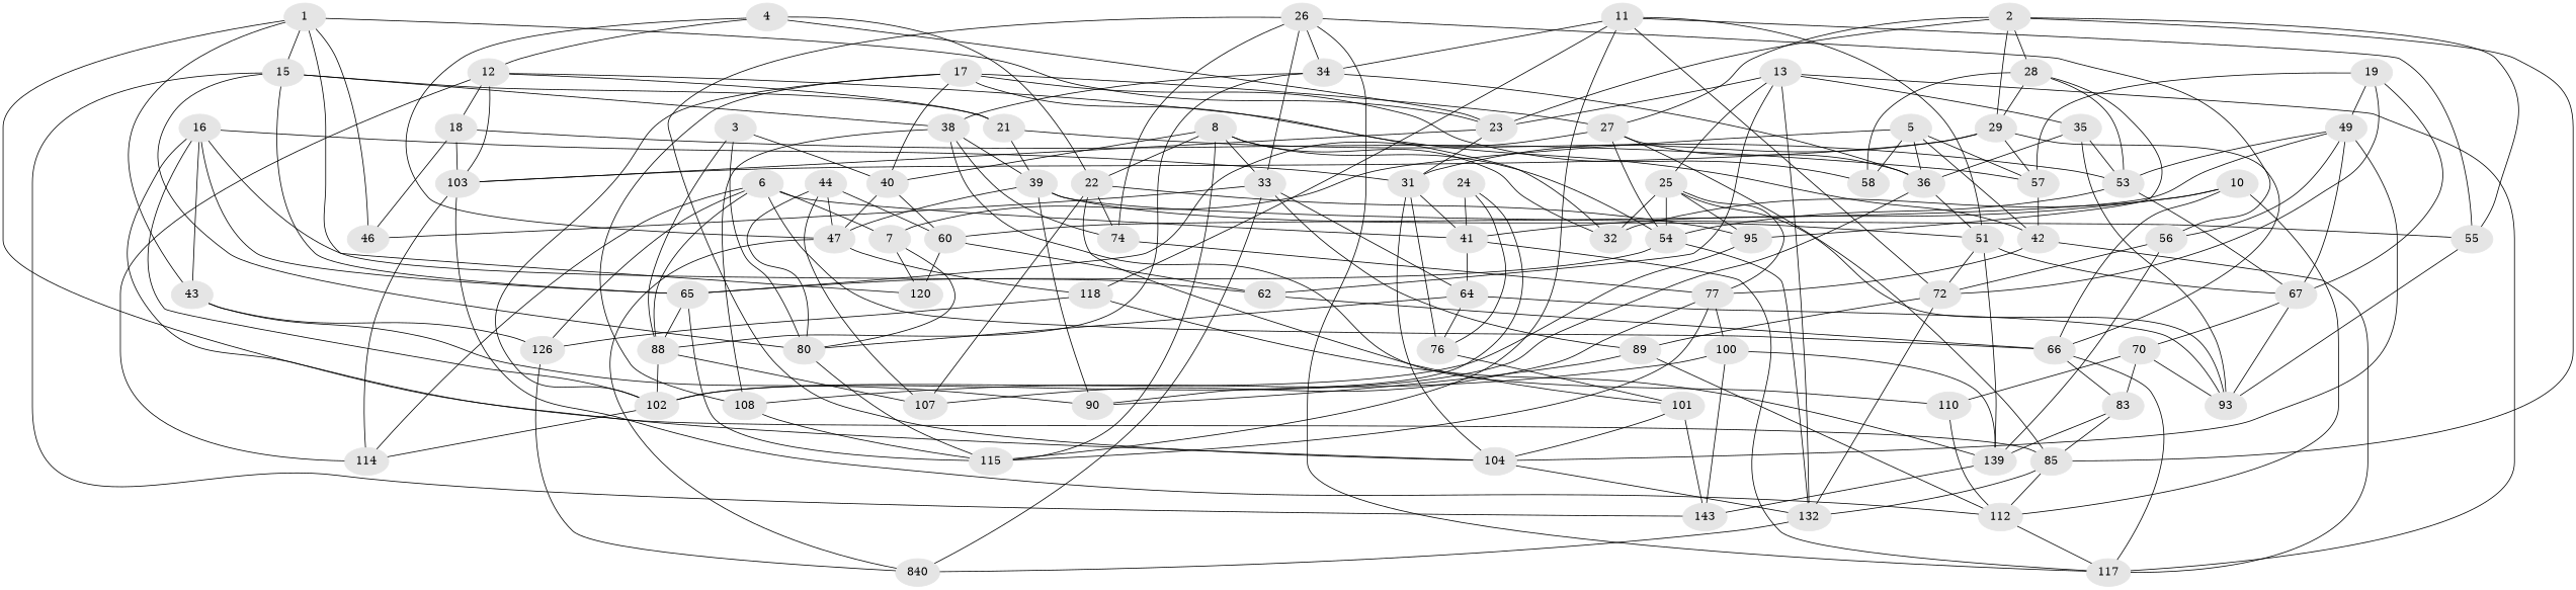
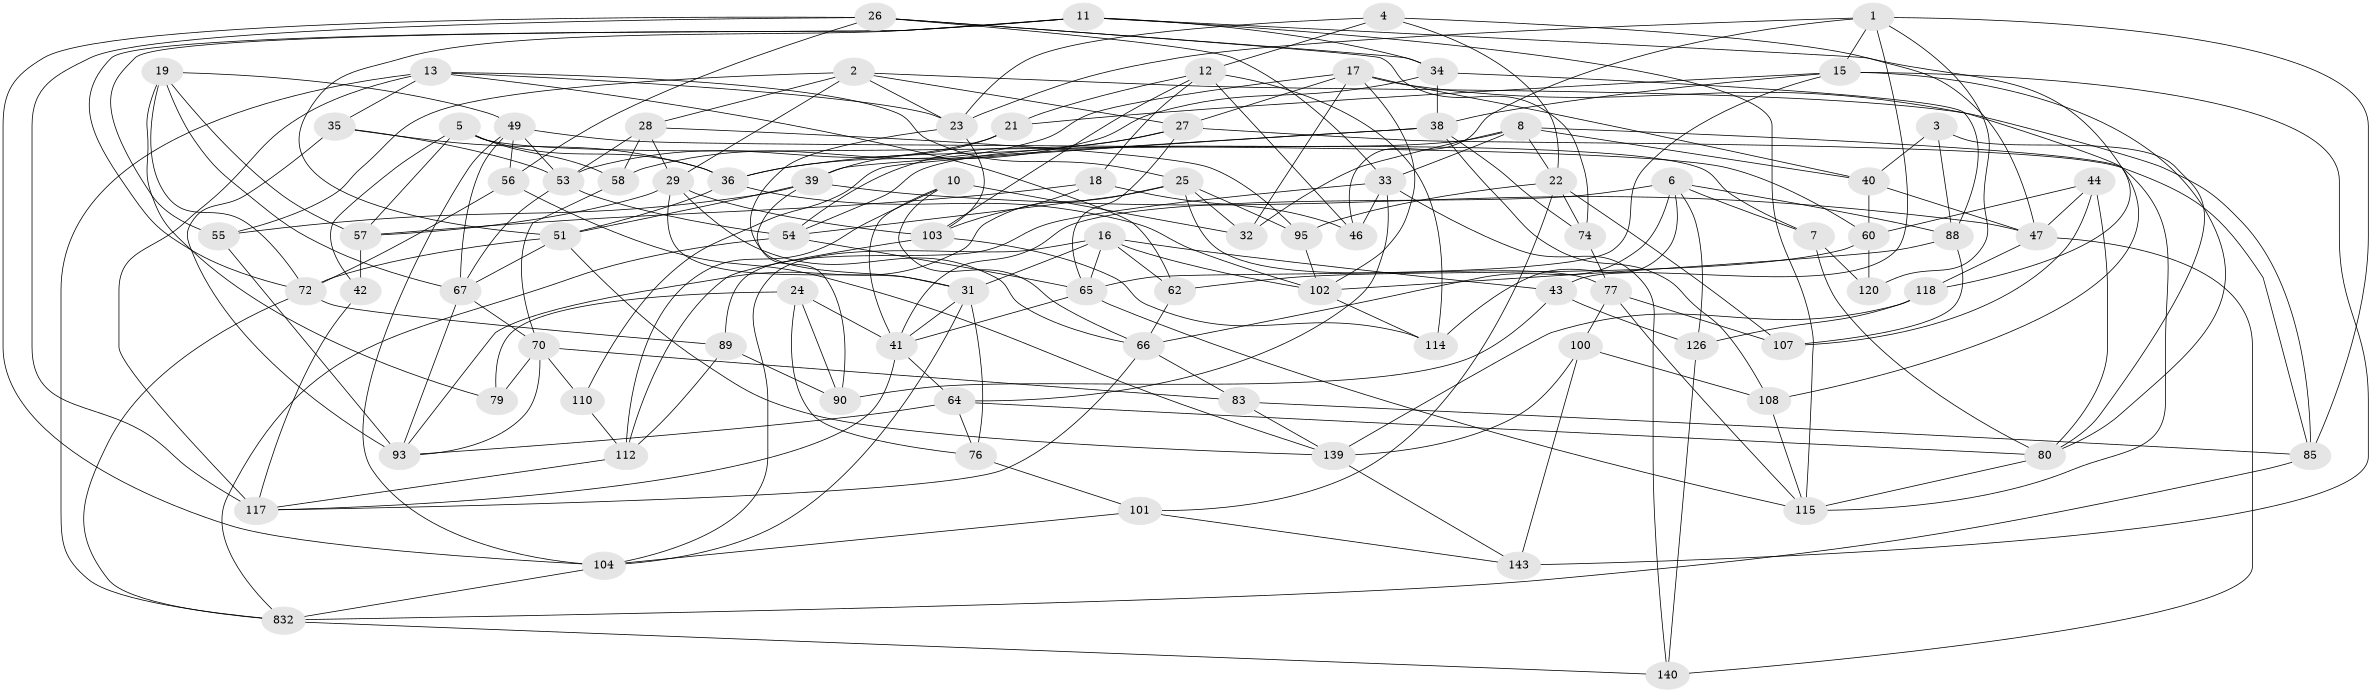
  graph {
    node [color=gray90 style=filled]
    1 [super="+48"]
    15 [super="+105"]
    23 [super="+124"]
    43
    46 [super="+81"]
    85 [super="+134"]
    120
    80 [super="+131"]
    21
    38 [super="+71"]
    65 [super="+106"]
    143
    103 [super="+116"]
    31 [super="+68"]
    126
    90
    112 [super="+136"]
-   132 [super="+138"]
+   132 [super="+138" label=832]
    2 [super="+125"]
    27 [super="+63"]
    28 [super="+130"]
    29 [super="+69"]
    55
    36 [super="+52"]
    54 [super="+75"]
    58 [super="+137"]
    53 [super="+127"]
    95
    n29 [label=57 super="+84"]
    66 [super="+91"]
    93 [super="+141"]
    40 [super="+99"]
    47 [super="+78"]
    60 [super="+123"]
    3
    88 [super="+96"]
    115 [super="+119"]
    102 [super="+111"]
    107
    12 [super="+20"]
    114
    18
    4
    22 [super="+144"]
    74
    101
    118
-   140 [label=840]
+   140
    5 [super="+30"]
    7
    42 [super="+109"]
    51 [super="+92"]
    117 [super="+122"]
    77 [super="+94"]
    70 [super="+97"]
    6 [super="+9"]
    41 [super="+129"]
    64 [super="+86"]
    83
    8 [super="+45"]
    32
    33 [super="+50"]
    89
    10
    11 [super="+87"]
    34 [super="+59"]
    72 [super="+82"]
    67 [super="+73"]
    139 [super="+142"]
    39 [super="+57"]
    13 [super="+14"]
    25 [super="+121"]
    35
    62
    108
    110
    16 [super="+135"]
    104 [super="+113"]
    76
    17 [super="+133"]
    19 [super="+61"]
    49 [super="+98"]
+   79
    56
    24
    100
    26 [super="+128"]
    44
    1 -- 15
    1 -- 23
    1 -- 43
    1 -- 46
    1 -- 85
    1 -- 120
    15 -- 80
    15 -- 21
    15 -- 38
    15 -- 65
    15 -- 143
    23 -- 103
    23 -- 31
    43 -- 126
    43 -- 90
-   85 -- 112
    85 -- 132
    80 -- 115
    21 -- 53
    21 -- 39
    38 -- 74
    38 -- 39
    38 -- 108
    38 -- 110
-   65 -- 88
+   65 -- 41
    65 -- 115
    103 -- 112
    103 -- 114
    31 -- 41
    31 -- 104
    31 -- 76
    126 -- 140
    112 -- 117
    132 -- 140
    2 -- 23
    2 -- 85
    2 -- 27
    2 -- 28
    2 -- 29
    2 -- 55
    27 -- 85
    27 -- 65
    27 -- 36
    27 -- 54
    28 -- 29
    28 -- 58 [weight=2]
    28 -- 53
    28 -- 95
    29 -- 103
    29 -- 31
    29 -- n29
    29 -- 66
    55 -- 93
    36 -- 102
    36 -- 51
    54 -- 65
    54 -- 132
+   58 -- 70
    53 -- 54
    53 -- 67
    95 -- 102
    n29 -- 42 [weight=2]
    66 -- 117
    66 -- 83
    40 -- 47
    40 -- 60
    47 -- 118
    47 -- 140
    60 -- 120 [weight=2]
    60 -- 62
    3 -- 80
    3 -- 40 [weight=2]
    3 -- 88
    88 -- 102
    88 -- 107
    102 -- 114
-   12 -- 42
+   12 -- 46
    12 -- 21
    12 -- 103
    12 -- 114
    12 -- 18
    18 -- 46 [weight=2]
    18 -- 103
    18 -- n29
    4 -- 23
    4 -- 47
    4 -- 12
    4 -- 22
    22 -- 95
    22 -- 107
    22 -- 74
    22 -- 101
    74 -- 77
    101 -- 143
    101 -- 104
    118 -- 126
    118 -- 139
    5 -- 36
    5 -- 58 [weight=2]
    5 -- n29
    5 -- 7
    5 -- 42
    7 -- 120
    7 -- 80
    42 -- 117
-   42 -- 77
    51 -- 72
    51 -- 67
    51 -- 139
    77 -- 115
    77 -- 107
    77 -- 100
    70 -- 93
    70 -- 83
    70 -- 110
+   70 -- 79
    6 -- 126
    6 -- 66
    6 -- 88
    6 -- 114
    6 -- 7
    6 -- 41
    41 -- 117
    41 -- 64
    64 -- 80
    64 -- 93
    64 -- 76
    83 -- 85
    83 -- 139
    8 -- 54
    8 -- 40
    8 -- 115
    8 -- 22
    8 -- 32
    8 -- 33
    33 -- 46
    33 -- 140
    33 -- 64
    33 -- 89
    89 -- 90
    89 -- 112
    10 -- 112
    10 -- 66
    10 -- 41
    10 -- 32
    11 -- 55
    11 -- 115
    11 -- 118
    11 -- 51
    11 -- 34
    11 -- 72
    34 -- 38
    34 -- 36
    34 -- 88
    72 -- 132
    72 -- 89
    67 -- 93
    67 -- 70
    139 -- 143
    39 -- 90
    39 -- 55
    39 -- 47
    39 -- 51
    13 -- 23
    13 -- 132
    13 -- 117
    13 -- 25
    13 -- 35
    13 -- 62
    25 -- 54
    25 -- 95
    25 -- 93
    25 -- 77
    25 -- 32
    35 -- 36
    35 -- 53
    35 -- 93
    62 -- 66
    108 -- 115
    110 -- 112
    16 -- 43
    16 -- 65
    16 -- 31
    16 -- 102
    16 -- 62
    16 -- 104
    104 -- 132
    76 -- 101
    17 -- 27
    17 -- 58
    17 -- 40
    17 -- 102
    17 -- 32
    17 -- 108
    19 -- n29
    19 -- 72
    19 -- 67
    19 -- 49
+   19 -- 79 [weight=2]
    49 -- 53
    49 -- 60
    49 -- 67
    49 -- 104
    49 -- 56
    56 -- 72
    56 -- 139
    24 -- 90
    24 -- 41
    24 -- 76
+   24 -- 79
    100 -- 143
    100 -- 139
    100 -- 108
    26 -- 74
    26 -- 117
    26 -- 33
    26 -- 34
    26 -- 104
    26 -- 56
    44 -- 80
    44 -- 47
    44 -- 60
    44 -- 107
  }
